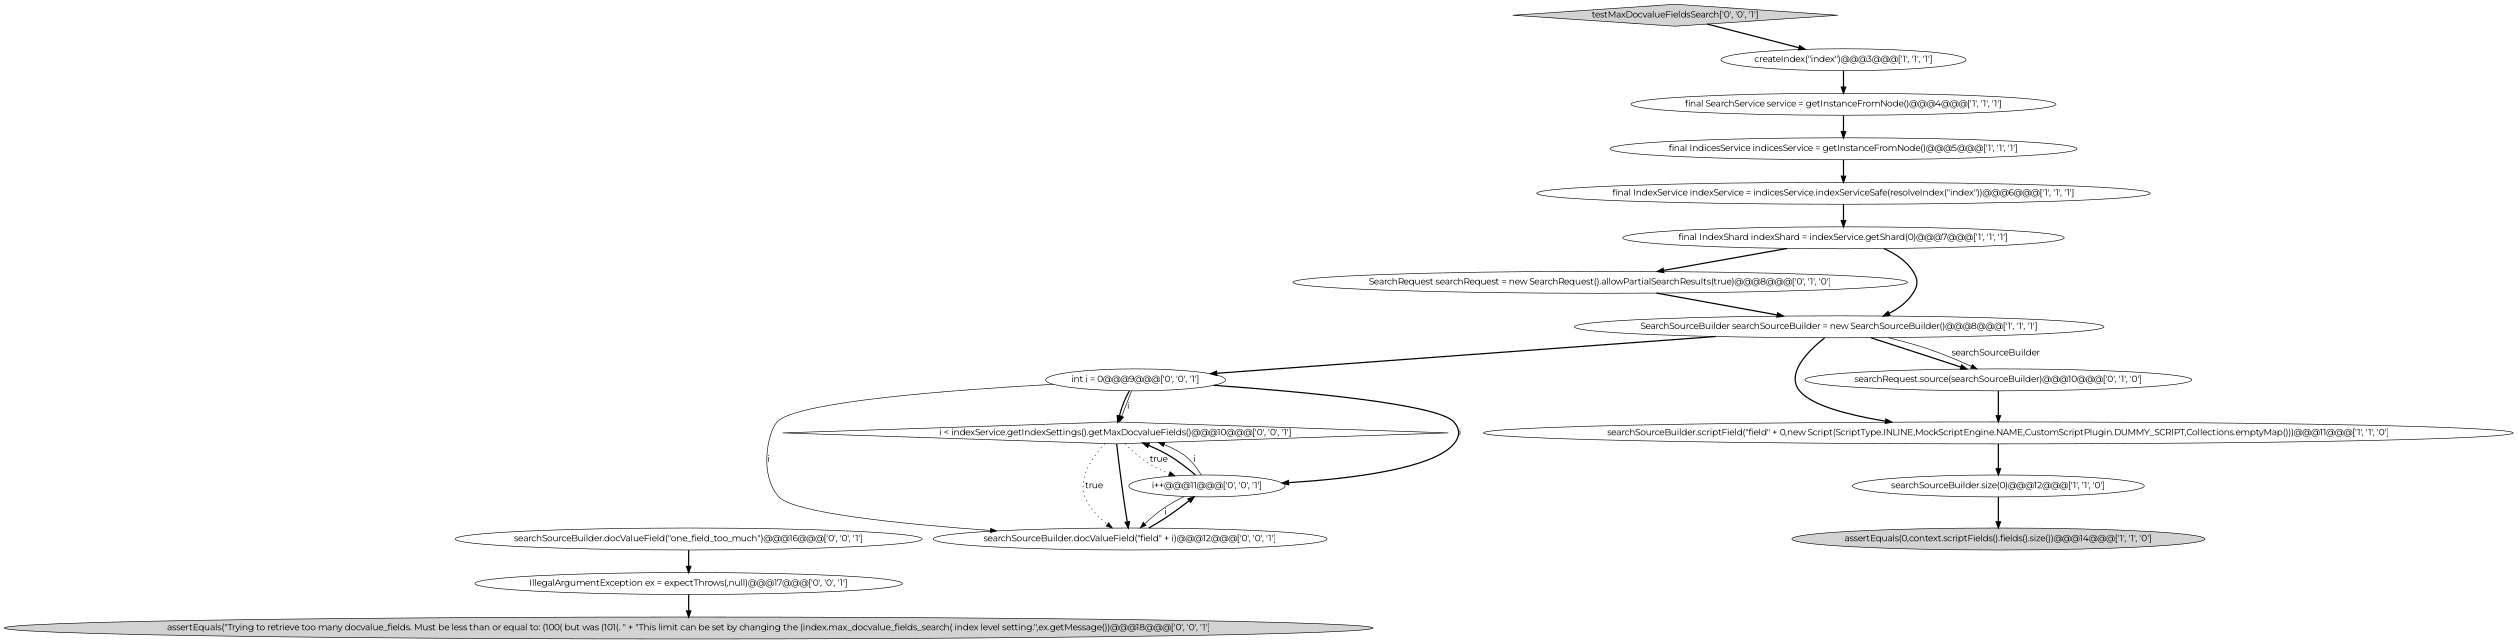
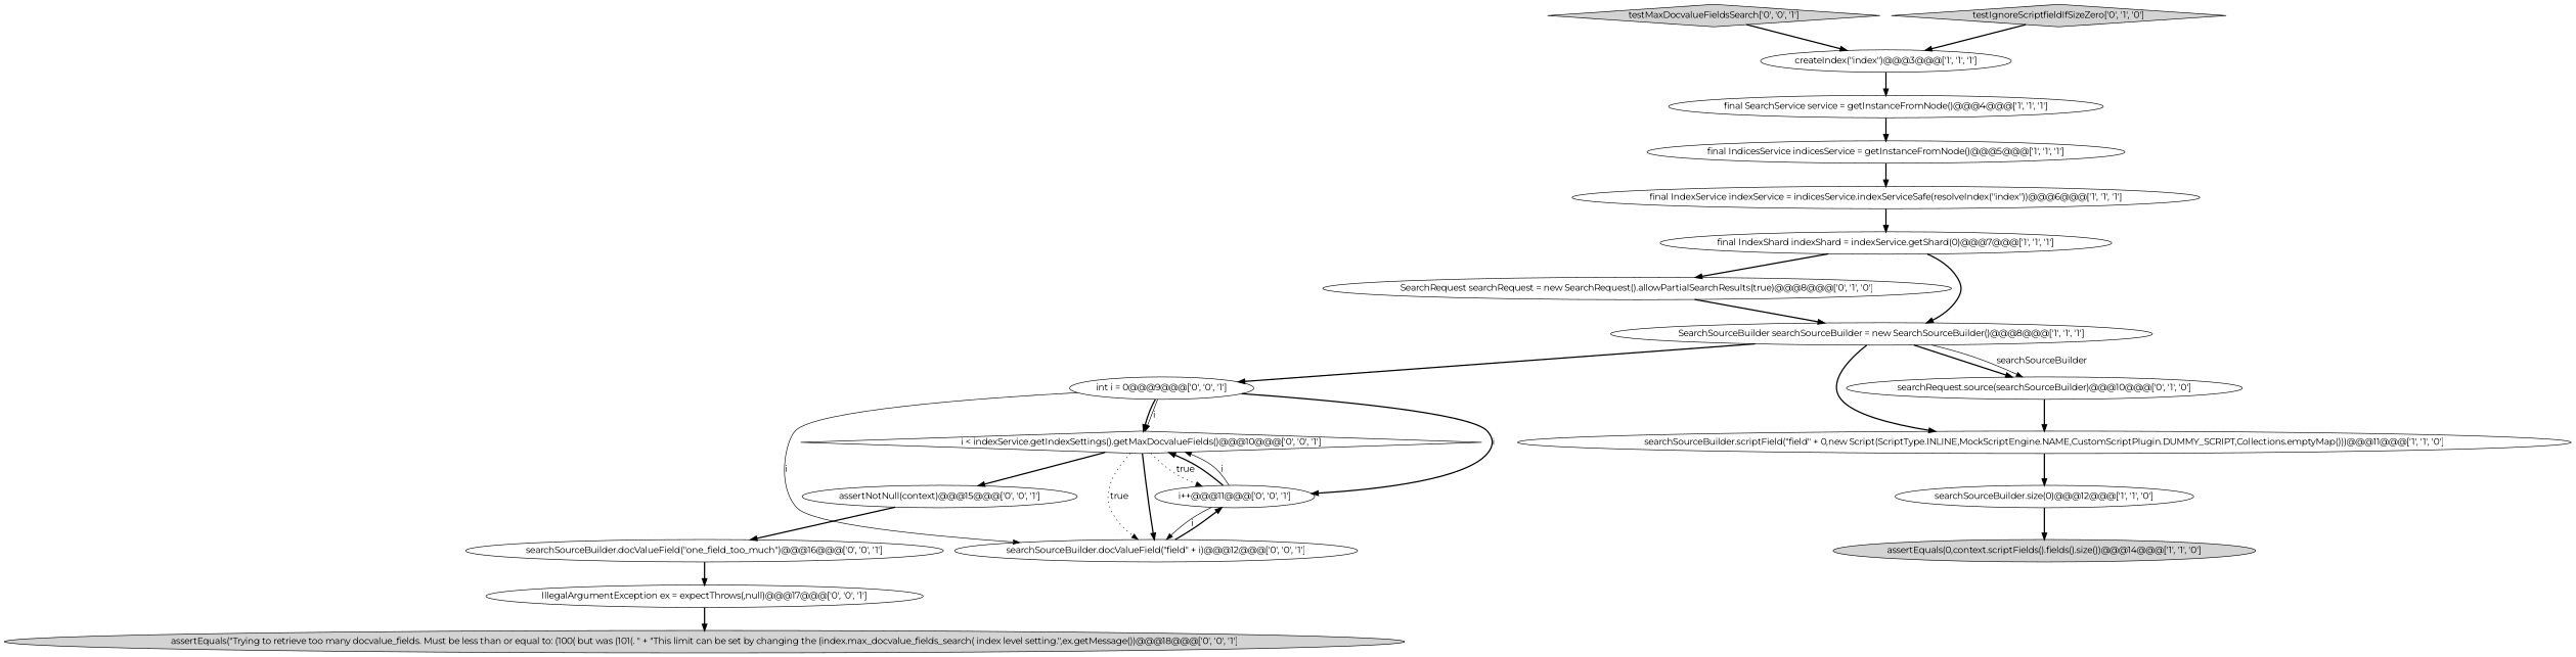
  digraph {
    fontname=Montserrat
    node [fillcolor=white fontname=Montserrat shape=ellipse style=filled]
    edge [fontname=Montserrat style=bold]
    n1 [label="SearchRequest searchRequest = new SearchRequest().allowPartialSearchResults(true)@@@8@@@['0', '1', '0']"]
    n2 [label="SearchSourceBuilder searchSourceBuilder = new SearchSourceBuilder()@@@8@@@['1', '1', '1']"]
    n3 [label="int i = 0@@@9@@@['0', '0', '1']"]
    n4 [label="searchRequest.source(searchSourceBuilder)@@@10@@@['0', '1', '0']"]
    n5 [label="searchSourceBuilder.scriptField(\"field\" + 0,new Script(ScriptType.INLINE,MockScriptEngine.NAME,CustomScriptPlugin.DUMMY_SCRIPT,Collections.emptyMap()))@@@11@@@['1', '1', '0']"]
    n6 [label="searchSourceBuilder.docValueField(\"one_field_too_much\")@@@16@@@['0', '0', '1']"]
    n7 [label="IllegalArgumentException ex = expectThrows(,null)@@@17@@@['0', '0', '1']"]
    n8 [fillcolor=lightgray label="assertEquals(\"Trying to retrieve too many docvalue_fields. Must be less than or equal to: (100( but was (101(. \" + \"This limit can be set by changing the (index.max_docvalue_fields_search( index level setting.\",ex.getMessage())@@@18@@@['0', '0', '1']"]
    n9 [label="i < indexService.getIndexSettings().getMaxDocvalueFields()@@@10@@@['0', '0', '1']" shape=diamond]
    n10 [label="i++@@@11@@@['0', '0', '1']"]
    n11 [label="searchSourceBuilder.docValueField(\"field\" + i)@@@12@@@['0', '0', '1']"]
+   n12 [label="assertNotNull(context)@@@15@@@['0', '0', '1']"]
    n13 [label="searchSourceBuilder.size(0)@@@12@@@['1', '1', '0']"]
    n14 [label="final IndicesService indicesService = getInstanceFromNode()@@@5@@@['1', '1', '1']"]
    n15 [label="final IndexService indexService = indicesService.indexServiceSafe(resolveIndex(\"index\"))@@@6@@@['1', '1', '1']"]
    n16 [label="final IndexShard indexShard = indexService.getShard(0)@@@7@@@['1', '1', '1']"]
    n17 [label="createIndex(\"index\")@@@3@@@['1', '1', '1']"]
    n18 [label="final SearchService service = getInstanceFromNode()@@@4@@@['1', '1', '1']"]
    n19 [fillcolor=lightgray label="assertEquals(0,context.scriptFields().fields().size())@@@14@@@['1', '1', '0']"]
    n20 [fillcolor=lightgray label="testMaxDocvalueFieldsSearch['0', '0', '1']" shape=diamond]
+   n21 [fillcolor=lightgray label="testIgnoreScriptfieldIfSizeZero['0', '1', '0']" shape=diamond]
    n1 -> n2
    n2 -> n3
    n2 -> n4
    n2 -> n4 [label=searchSourceBuilder style=solid]
    n2 -> n5
    n3 -> n9
    n3 -> n9 [label=i style=solid]
    n3 -> n10 [label=i]
    n3 -> n11 [label=i style=solid]
    n4 -> n5
    n5 -> n13
    n6 -> n7
    n7 -> n8
    n9 -> n10 [label=true style=dotted]
    n9 -> n11 [label=true style=dotted]
    n9 -> n11
+   n9 -> n12
    n10 -> n9
    n10 -> n9 [label=i style=solid]
    n10 -> n11 [label=i style=solid]
    n11 -> n10
+   n12 -> n6
    n13 -> n19
    n14 -> n15
    n15 -> n16
    n16 -> n1
    n16 -> n2
    n17 -> n18
    n18 -> n14
    n20 -> n17
+   n21 -> n17
  }
